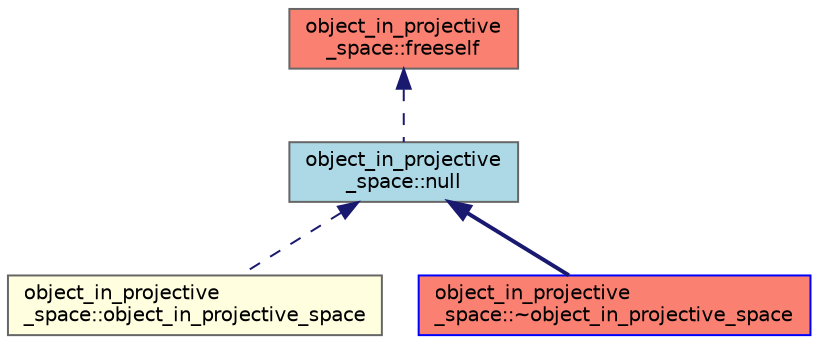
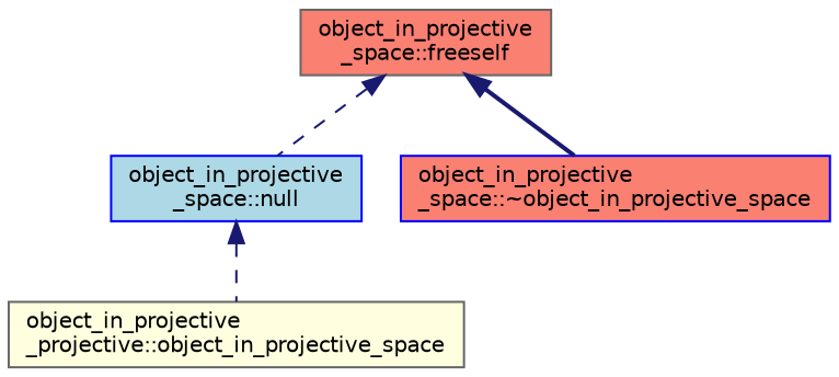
  digraph {
    rankdir=TB
    node [color=blue fillcolor=salmon fontname=Helvetica fontsize=10 shape=record style=filled]
    edge [color=midnightblue dir=back fontname=Helvetica fontsize=10 labelfontname=Helvetica labelfontsize=10 style=dashed]
-   n1 [color=gray40 fillcolor=lightblue fontcolor=black height=0.2 label="object_in_projective\l_space::null" width=0.4]
-   n2 [color=gray40 fillcolor=lightyellow height=0.2 label="object_in_projective\l_space::object_in_projective_space" width=0.4]
+   n1 [fillcolor=lightblue fontcolor=black height=0.2 label="object_in_projective\l_space::null" width=0.4]
+   n2 [color=gray40 fillcolor=lightyellow height=0.2 label="object_in_projective\l_projective::object_in_projective_space" width=0.4]
    n3 [color=gray40 height=0.2 label="object_in_projective\l_space::freeself" width=0.4]
    n4 [height=0.2 label="object_in_projective\l_space::~object_in_projective_space" width=0.4]
    n1 -> n2
    n3 -> n1
-   n1 -> n4 [style=bold]
+   n3 -> n4 [style=bold]
  }
